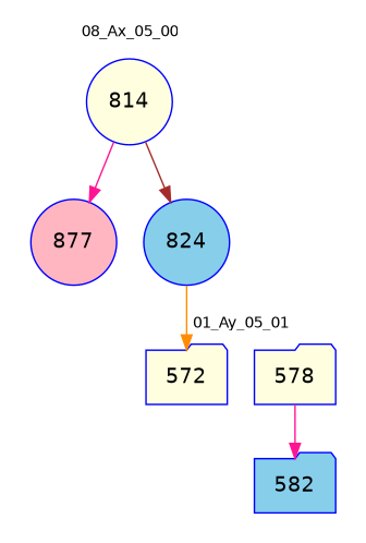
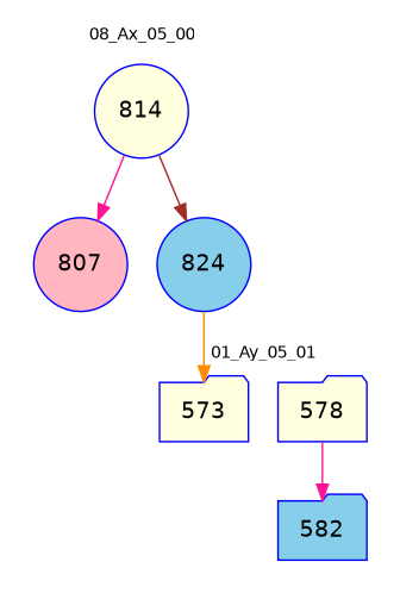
  digraph {
    fontname="DejaVu Sans"
    node [color=blue fillcolor=lightyellow fontname="DejaVu Sans" shape=circle style=filled]
    edge [color=deeppink fontname="DejaVu Sans"]
    n1 [label=814]
-   n2 [fillcolor=lightpink label=877]
+   n2 [fillcolor=lightpink label=807]
    n3 [fillcolor=skyblue label=824]
    n4 [label=578 shape=folder]
-   n5 [label=572 shape=folder]
+   n5 [label=573 shape=folder]
    n6 [fillcolor=skyblue label=582 shape=folder]
    subgraph cluster_1 {
      color=white
      fontsize=10
      label="08_Ax_05_00"
      n1
      n2
      n3
    }
    subgraph cluster_2 {
      color=white
      fontsize=10
      label="01_Ay_05_01"
      n4
      n5
      n6
    }
    n1 -> n2
    n1 -> n3 [color=brown]
    n3 -> n5 [color=darkorange]
    n4 -> n6
  }
